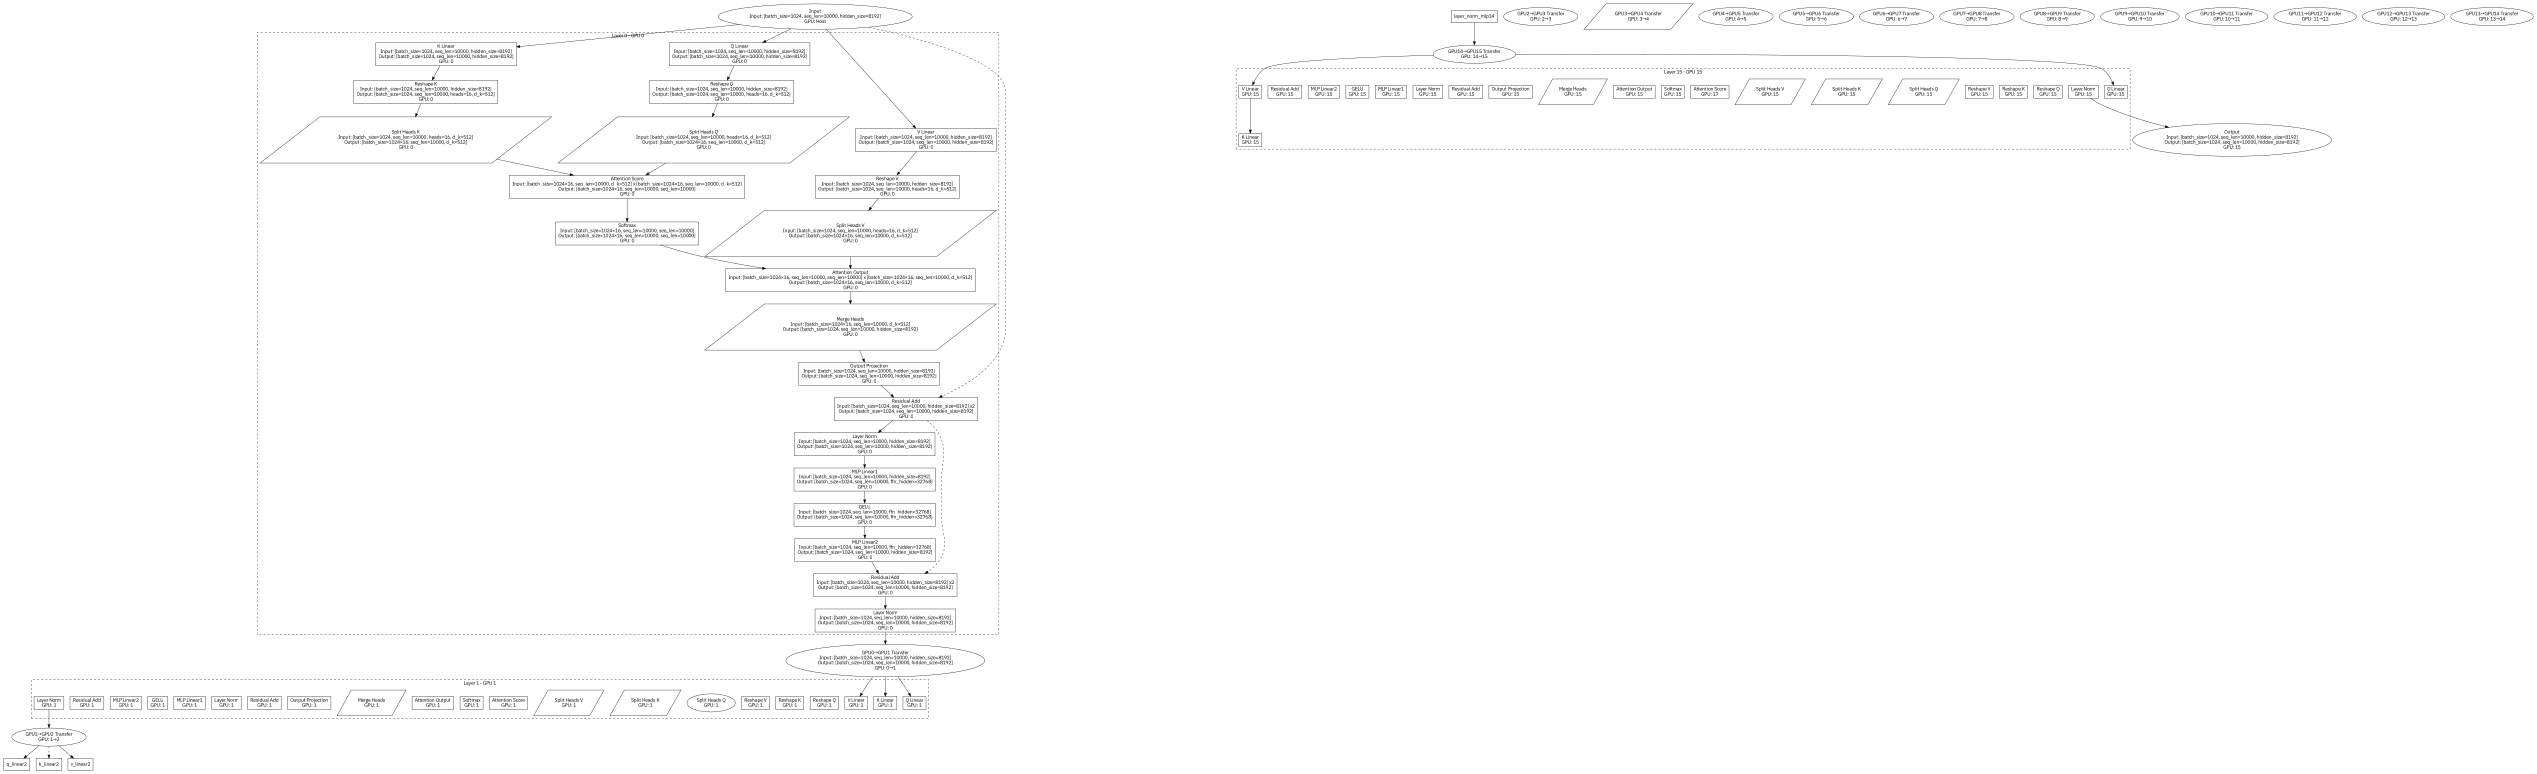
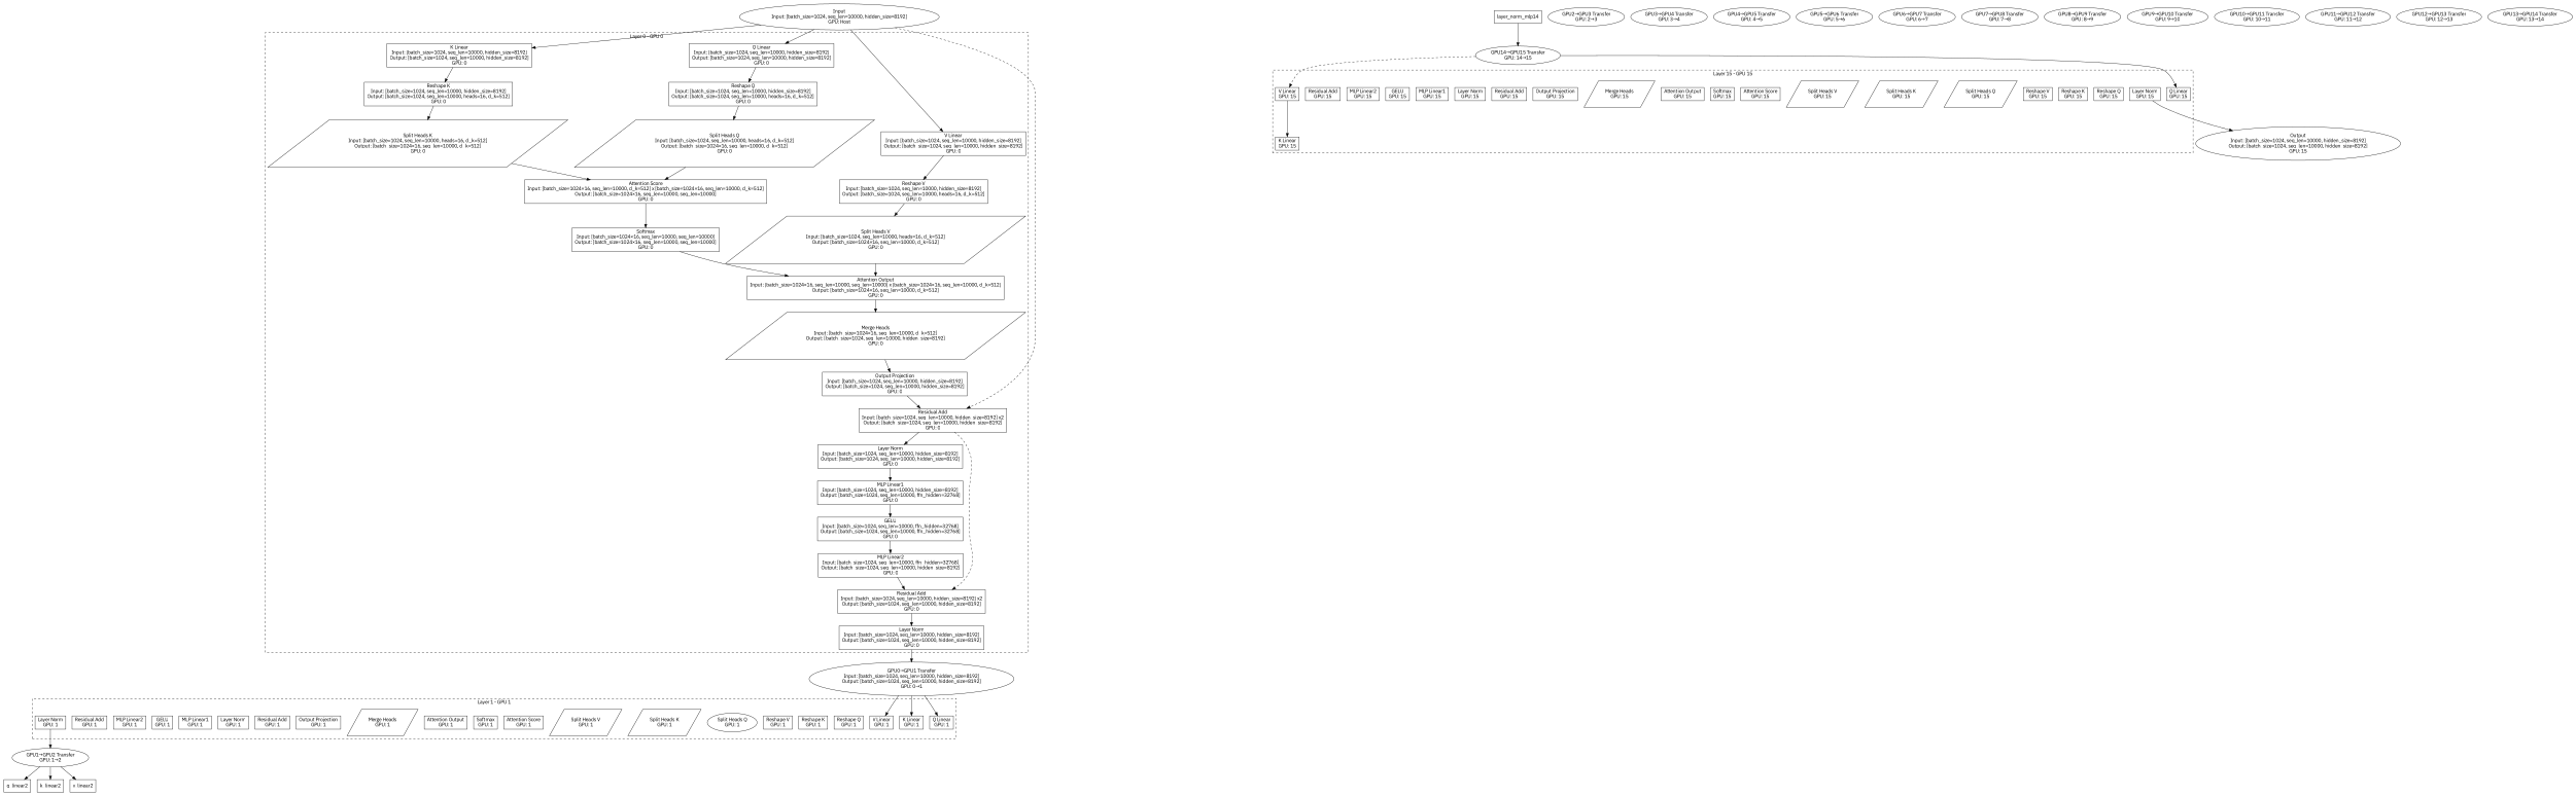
  digraph {
    fontname="IBM Plex Sans"
    rankdir=TB
    node [fontname="IBM Plex Sans" shape=rectangle]
    edge [fontname="IBM Plex Sans"]
    n1 [label="Q Linear\nInput: [batch_size=1024, seq_len=10000, hidden_size=8192]\nOutput: [batch_size=1024, seq_len=10000, hidden_size=8192]\nGPU: 0"]
    n2 [label="K Linear\nInput: [batch_size=1024, seq_len=10000, hidden_size=8192]\nOutput: [batch_size=1024, seq_len=10000, hidden_size=8192]\nGPU: 0"]
    n3 [label="V Linear\nInput: [batch_size=1024, seq_len=10000, hidden_size=8192]\nOutput: [batch_size=1024, seq_len=10000, hidden_size=8192]\nGPU: 0"]
    n4 [label="Reshape Q\nInput: [batch_size=1024, seq_len=10000, hidden_size=8192]\nOutput: [batch_size=1024, seq_len=10000, heads=16, d_k=512]\nGPU: 0"]
    n5 [label="Reshape K\nInput: [batch_size=1024, seq_len=10000, hidden_size=8192]\nOutput: [batch_size=1024, seq_len=10000, heads=16, d_k=512]\nGPU: 0"]
    n6 [label="Reshape V\nInput: [batch_size=1024, seq_len=10000, hidden_size=8192]\nOutput: [batch_size=1024, seq_len=10000, heads=16, d_k=512]\nGPU: 0"]
    n7 [label="Split Heads Q\nInput: [batch_size=1024, seq_len=10000, heads=16, d_k=512]\nOutput: [batch_size=1024×16, seq_len=10000, d_k=512]\nGPU: 0" shape=parallelogram]
    n8 [label="Split Heads K\nInput: [batch_size=1024, seq_len=10000, heads=16, d_k=512]\nOutput: [batch_size=1024×16, seq_len=10000, d_k=512]\nGPU: 0" shape=parallelogram]
    n9 [label="Split Heads V\nInput: [batch_size=1024, seq_len=10000, heads=16, d_k=512]\nOutput: [batch_size=1024×16, seq_len=10000, d_k=512]\nGPU: 0" shape=parallelogram]
    n10 [label="Attention Score\nInput: [batch_size=1024×16, seq_len=10000, d_k=512] x [batch_size=1024×16, seq_len=10000, d_k=512]\nOutput: [batch_size=1024×16, seq_len=10000, seq_len=10000]\nGPU: 0"]
    n11 [label="Softmax\nInput: [batch_size=1024×16, seq_len=10000, seq_len=10000]\nOutput: [batch_size=1024×16, seq_len=10000, seq_len=10000]\nGPU: 0"]
    n12 [label="Attention Output\nInput: [batch_size=1024×16, seq_len=10000, seq_len=10000] x [batch_size=1024×16, seq_len=10000, d_k=512]\nOutput: [batch_size=1024×16, seq_len=10000, d_k=512]\nGPU: 0"]
    n13 [label="Merge Heads\nInput: [batch_size=1024×16, seq_len=10000, d_k=512]\nOutput: [batch_size=1024, seq_len=10000, hidden_size=8192]\nGPU: 0" shape=parallelogram]
    n14 [label="Output Projection\nInput: [batch_size=1024, seq_len=10000, hidden_size=8192]\nOutput: [batch_size=1024, seq_len=10000, hidden_size=8192]\nGPU: 0"]
    n15 [label="Residual Add\nInput: [batch_size=1024, seq_len=10000, hidden_size=8192] x2\nOutput: [batch_size=1024, seq_len=10000, hidden_size=8192]\nGPU: 0"]
    n16 [label="Layer Norm\nInput: [batch_size=1024, seq_len=10000, hidden_size=8192]\nOutput: [batch_size=1024, seq_len=10000, hidden_size=8192]\nGPU: 0"]
    n17 [label="MLP Linear1\nInput: [batch_size=1024, seq_len=10000, hidden_size=8192]\nOutput: [batch_size=1024, seq_len=10000, ffn_hidden=32768]\nGPU: 0"]
    n18 [label="GELU\nInput: [batch_size=1024, seq_len=10000, ffn_hidden=32768]\nOutput: [batch_size=1024, seq_len=10000, ffn_hidden=32768]\nGPU: 0"]
    n19 [label="MLP Linear2\nInput: [batch_size=1024, seq_len=10000, ffn_hidden=32768]\nOutput: [batch_size=1024, seq_len=10000, hidden_size=8192]\nGPU: 0"]
    n20 [label="Residual Add\nInput: [batch_size=1024, seq_len=10000, hidden_size=8192] x2\nOutput: [batch_size=1024, seq_len=10000, hidden_size=8192]\nGPU: 0"]
    n21 [label="Layer Norm\nInput: [batch_size=1024, seq_len=10000, hidden_size=8192]\nOutput: [batch_size=1024, seq_len=10000, hidden_size=8192]\nGPU: 0"]
    n22 [label="Q Linear\nGPU: 1"]
    n23 [label="K Linear\nGPU: 1"]
    n24 [label="V Linear\nGPU: 1"]
    n25 [label="Reshape Q\nGPU: 1"]
    n26 [label="Reshape K\nGPU: 1"]
    n27 [label="Reshape V\nGPU: 1"]
    n28 [label="Split Heads Q\nGPU: 1" shape=ellipse]
    n29 [label="Split Heads K\nGPU: 1" shape=parallelogram]
    n30 [label="Split Heads V\nGPU: 1" shape=parallelogram]
    n31 [label="Attention Score\nGPU: 1"]
    n32 [label="Softmax\nGPU: 1"]
    n33 [label="Attention Output\nGPU: 1"]
    n34 [label="Merge Heads\nGPU: 1" shape=parallelogram]
    n35 [label="Output Projection\nGPU: 1"]
    n36 [label="Residual Add\nGPU: 1"]
    n37 [label="Layer Norm\nGPU: 1"]
    n38 [label="MLP Linear1\nGPU: 1"]
    n39 [label="GELU\nGPU: 1"]
    n40 [label="MLP Linear2\nGPU: 1"]
    n41 [label="Residual Add\nGPU: 1"]
    n42 [label="Layer Norm\nGPU: 1"]
    n43 [label="Q Linear\nGPU: 15"]
    n44 [label="K Linear\nGPU: 15"]
    n45 [label="V Linear\nGPU: 15"]
    n46 [label="Reshape Q\nGPU: 15"]
    n47 [label="Reshape K\nGPU: 15"]
    n48 [label="Reshape V\nGPU: 15"]
    n49 [label="Split Heads Q\nGPU: 15" shape=parallelogram]
    n50 [label="Split Heads K\nGPU: 15" shape=parallelogram]
    n51 [label="Split Heads V\nGPU: 15" shape=parallelogram]
-   n52 [label="Attention Score\nGPU: 17"]
+   n52 [label="Attention Score\nGPU: 15"]
    n53 [label="Softmax\nGPU: 15"]
    n54 [label="Attention Output\nGPU: 15"]
    n55 [label="Merge Heads\nGPU: 15" shape=parallelogram]
    n56 [label="Output Projection\nGPU: 15"]
    n57 [label="Residual Add\nGPU: 15"]
    n58 [label="Layer Norm\nGPU: 15"]
    n59 [label="MLP Linear1\nGPU: 15"]
    n60 [label="GELU\nGPU: 15"]
    n61 [label="MLP Linear2\nGPU: 15"]
    n62 [label="Residual Add\nGPU: 15"]
    n63 [label="Layer Norm\nGPU: 15"]
    n64 [label="GPU0→GPU1 Transfer\nInput: [batch_size=1024, seq_len=10000, hidden_size=8192]\nOutput: [batch_size=1024, seq_len=10000, hidden_size=8192]\nGPU: 0→1" shape=ellipse]
    n65 [label="GPU1→GPU2 Transfer\nGPU: 1→2" shape=ellipse]
    n66 [label="Output\nInput: [batch_size=1024, seq_len=10000, hidden_size=8192]\nOutput: [batch_size=1024, seq_len=10000, hidden_size=8192]\nGPU: 15" shape=ellipse]
    n67 [label="Input\nInput: [batch_size=1024, seq_len=10000, hidden_size=8192]\nGPU: Host" shape=ellipse]
    q_linear2
    k_linear2
    v_linear2
    n71 [label="GPU2→GPU3 Transfer\nGPU: 2→3" shape=ellipse]
-   n72 [label="GPU3→GPU4 Transfer\nGPU: 3→4" shape=parallelogram]
+   n72 [label="GPU3→GPU4 Transfer\nGPU: 3→4" shape=ellipse]
    n73 [label="GPU4→GPU5 Transfer\nGPU: 4→5" shape=ellipse]
    n74 [label="GPU5→GPU6 Transfer\nGPU: 5→6" shape=ellipse]
    n75 [label="GPU6→GPU7 Transfer\nGPU: 6→7" shape=ellipse]
    n76 [label="GPU7→GPU8 Transfer\nGPU: 7→8" shape=ellipse]
    n77 [label="GPU8→GPU9 Transfer\nGPU: 8→9" shape=ellipse]
    n78 [label="GPU9→GPU10 Transfer\nGPU: 9→10" shape=ellipse]
    n79 [label="GPU10→GPU11 Transfer\nGPU: 10→11" shape=ellipse]
    n80 [label="GPU11→GPU12 Transfer\nGPU: 11→12" shape=ellipse]
    n81 [label="GPU12→GPU13 Transfer\nGPU: 12→13" shape=ellipse]
    n82 [label="GPU13→GPU14 Transfer\nGPU: 13→14" shape=ellipse]
    n83 [label="GPU14→GPU15 Transfer\nGPU: 14→15" shape=ellipse]
    layer_norm_mlp14
    subgraph cluster_1 {
      label="Layer 0 - GPU 0"
      style=dashed
      n1
      n2
      n3
      n4
      n5
      n6
      n7
      n8
      n9
      n10
      n11
      n12
      n13
      n14
      n15
      n16
      n17
      n18
      n19
      n20
      n21
    }
    subgraph cluster_2 {
      label="Layer 1 - GPU 1"
      style=dashed
      n22
      n23
      n24
      n25
      n26
      n27
      n28
      n29
      n30
      n31
      n32
      n33
      n34
      n35
      n36
      n37
      n38
      n39
      n40
      n41
      n42
    }
    subgraph cluster_3 {
      label="Layer 15 - GPU 15"
      style=dashed
      n43
      n44
      n45
      n46
      n47
      n48
      n49
      n50
      n51
      n52
      n53
      n54
      n55
      n56
      n57
      n58
      n59
      n60
      n61
      n62
      n63
    }
    n1 -> n4
    n2 -> n5
    n3 -> n6
    n4 -> n7
    n5 -> n8
    n6 -> n9
    n7 -> n10
    n8 -> n10
    n9 -> n12
    n10 -> n11
    n11 -> n12
    n12 -> n13
    n13 -> n14
    n14 -> n15
    n15 -> n16
    n15 -> n20 [style=dashed]
    n16 -> n17
    n17 -> n18
    n18 -> n19
    n19 -> n20
    n20 -> n21
    n21 -> n64
    n42 -> n65
    n45 -> n44
    n63 -> n66
    n64 -> n22
    n64 -> n23
    n64 -> n24
    n65 -> q_linear2
-   n65 -> k_linear2 [style=dashed]
+   n65 -> k_linear2
    n65 -> v_linear2
    n67 -> n1
    n67 -> n2
    n67 -> n3
    n67 -> n15 [style=dashed]
    n83 -> n43
-   n83 -> n45
+   n83 -> n45 [style=dashed]
    layer_norm_mlp14 -> n83
  }
